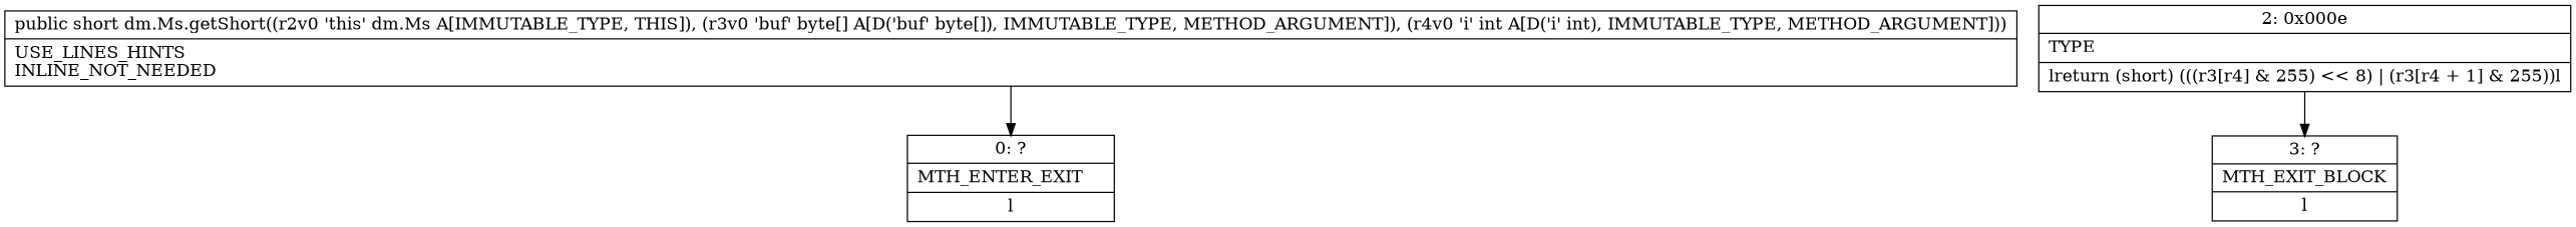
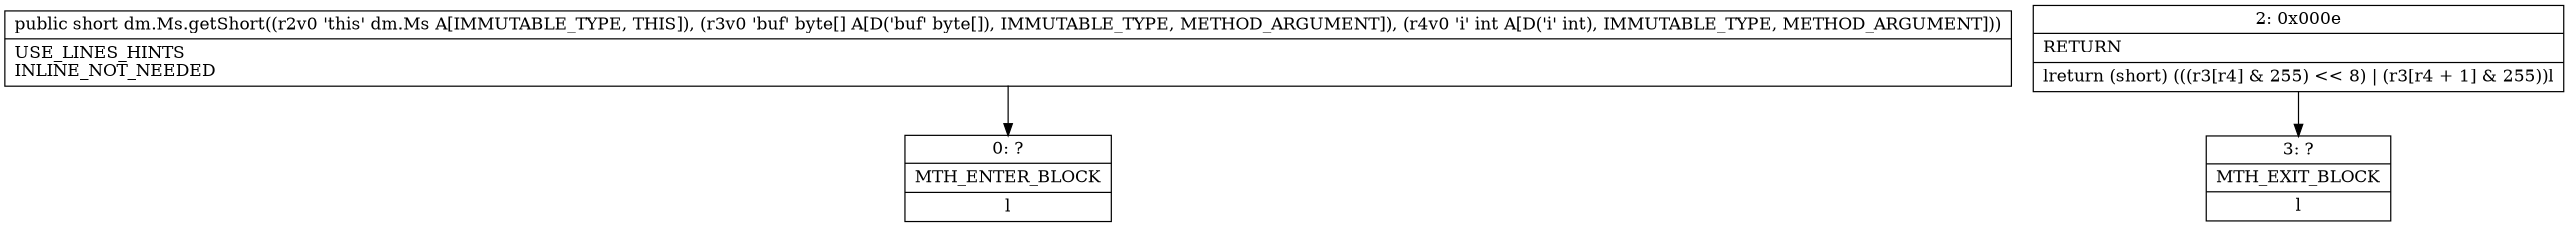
  digraph {
    node [shape=record]
-   n1 [label="{0\:\ ?|MTH_ENTER_EXIT\l|l}"]
-   n2 [label="{2\:\ 0x000e|TYPE\l|lreturn (short) (((r3[r4] & 255) \<\< 8) \| (r3[r4 + 1] & 255))l}"]
+   n1 [label="{0\:\ ?|MTH_ENTER_BLOCK\l|l}"]
+   n2 [label="{2\:\ 0x000e|RETURN\l|lreturn (short) (((r3[r4] & 255) \<\< 8) \| (r3[r4 + 1] & 255))l}"]
    n3 [label="{3\:\ ?|MTH_EXIT_BLOCK\l|l}"]
    n4 [label="{public short dm.Ms.getShort((r2v0 'this' dm.Ms A[IMMUTABLE_TYPE, THIS]), (r3v0 'buf' byte[] A[D('buf' byte[]), IMMUTABLE_TYPE, METHOD_ARGUMENT]), (r4v0 'i' int A[D('i' int), IMMUTABLE_TYPE, METHOD_ARGUMENT]))  | USE_LINES_HINTS\lINLINE_NOT_NEEDED\l}"]
    n2 -> n3
    n4 -> n1
  }
